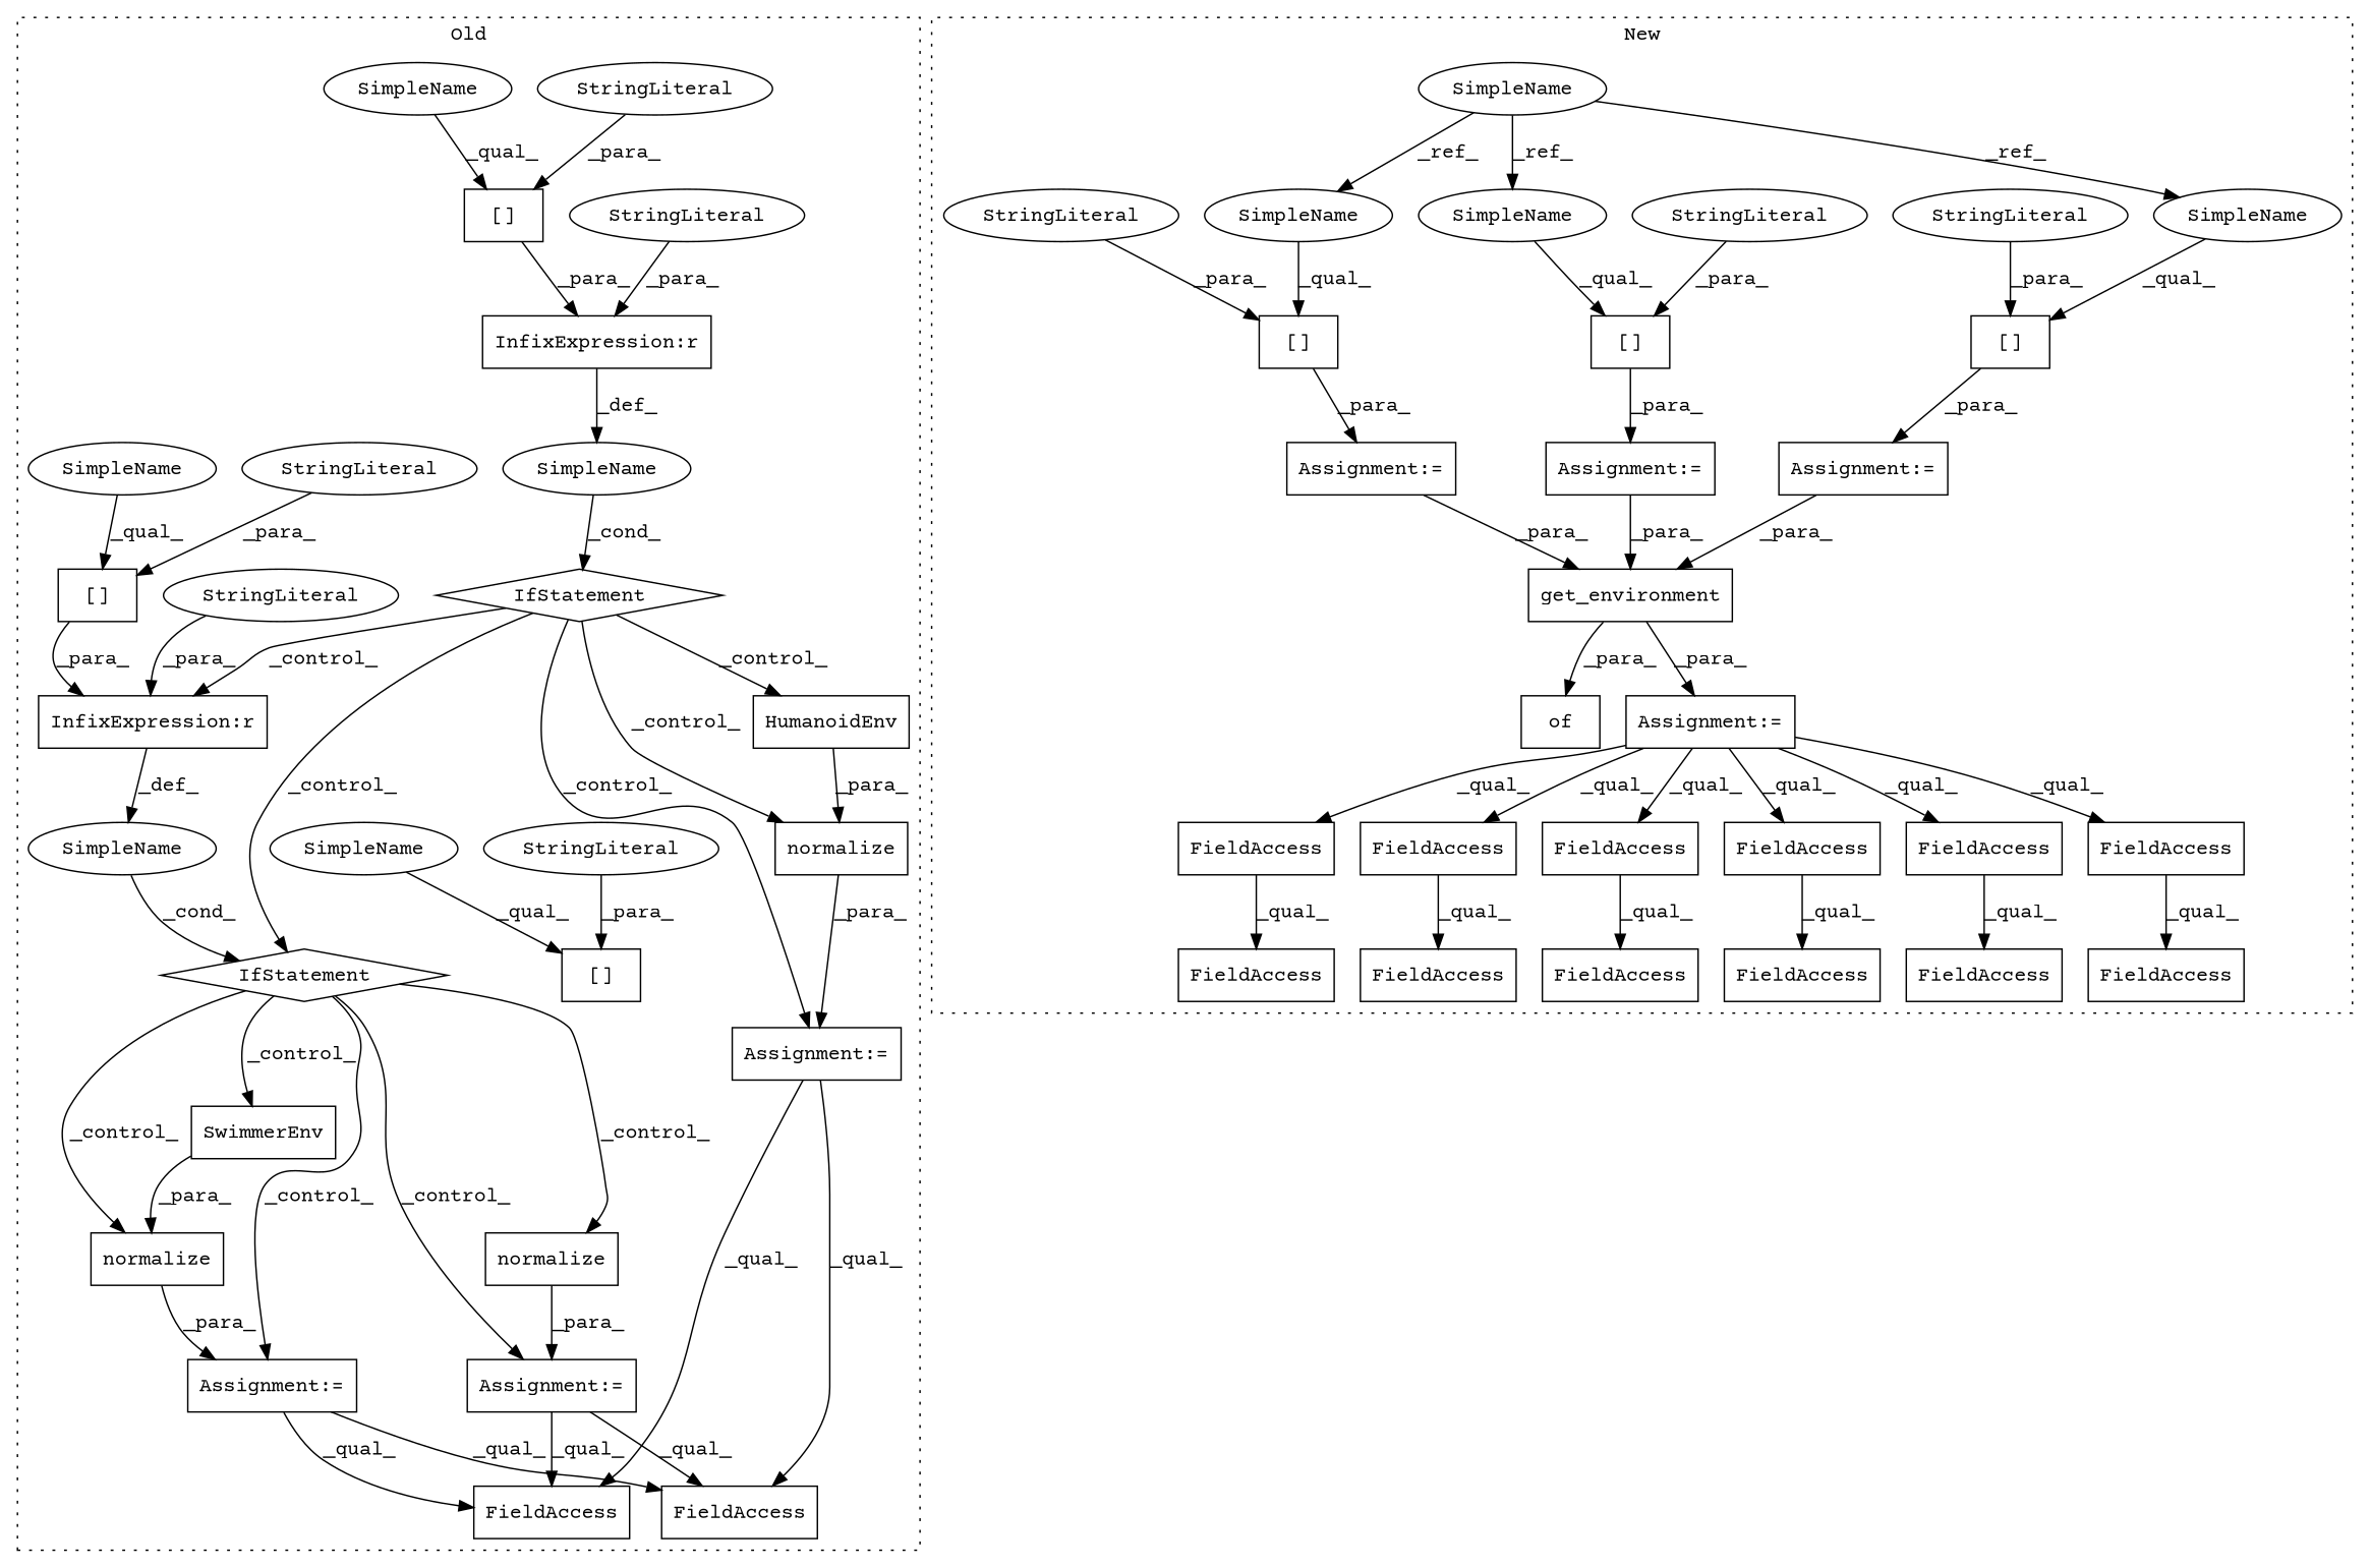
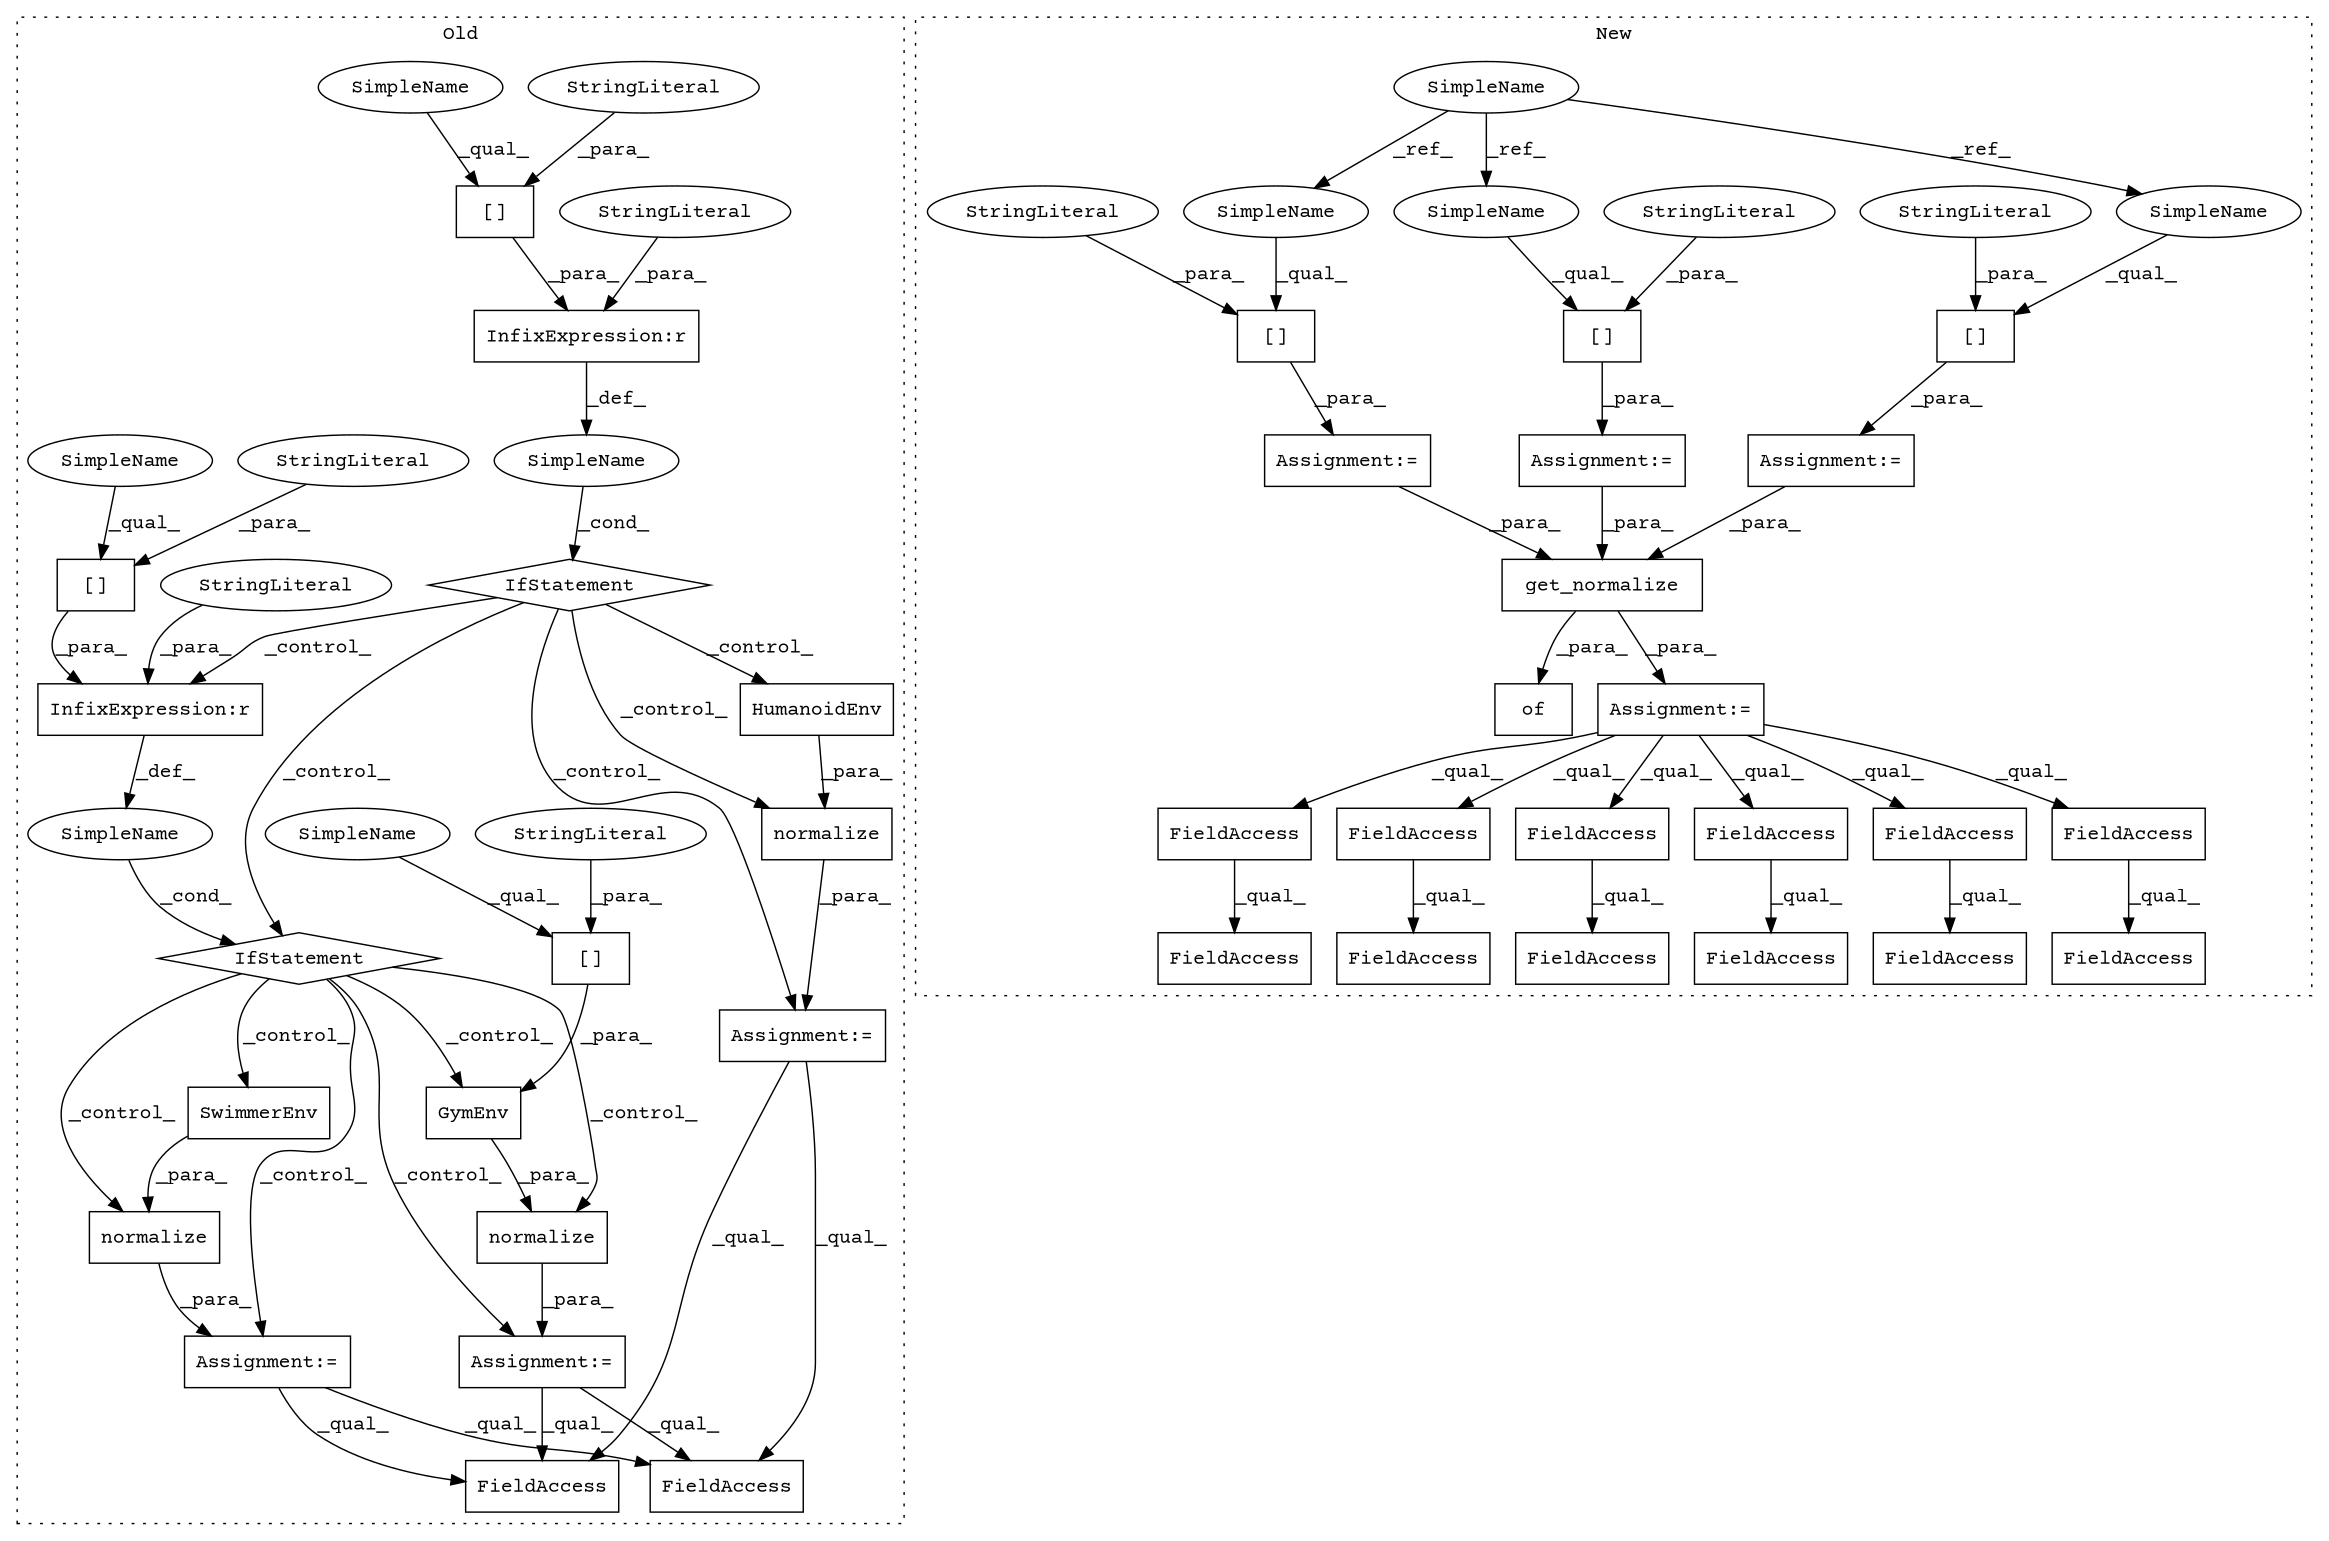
  digraph {
    fontname="Courier Prime"
    node [a=22 fontname="Courier Prime" l=1 shape=box]
    edge [fontname="Courier Prime"]
    n1 [a=32 l=12 label=SwimmerEnv s=3030]
    n2 [l=8 label=FieldAccess s=3527]
    n3 [a=42 label=SimpleName shape=ellipse l=""]
    n4 [a=32 l="10,1" label=normalize s="3020,3042"]
+   n5 [a=32 l="7,1" label=GymEnv s="3168,3194"]
    n6 [a=2 l="8,1" label="[]" s="3175,3193"]
    n7 [a=42 label=SimpleName shape=ellipse l=""]
    n8 [a=45 l=10 label=StringLiteral s=3183 shape=ellipse]
    n9 [a=27 l=4 label="InfixExpression:r" s=2888]
    n10 [a=2 l="8,1" label="[]" s="2869,2887"]
    n11 [a=45 l=10 label=StringLiteral s=2877 shape=ellipse]
    n12 [a=45 l=16 label=StringLiteral s=2892 shape=ellipse]
    n13 [a=27 l=4 label="InfixExpression:r" s=2987]
    n14 [a=2 l="8,1" label="[]" s="2968,2986"]
    n15 [a=45 l=15 label=StringLiteral s=2991 shape=ellipse]
    n16 [a=45 l=10 label=StringLiteral s=2976 shape=ellipse]
    n17 [a=32 l=13 label=HumanoidEnv s=2932]
    n18 [a=32 l="10,1" label=normalize s="3158,3195"]
    n19 [a=25 l="4,2" label=IfStatement s="2964,3006" shape=diamond]
    n20 [a=32 l="10,1" label=normalize s="2922,2945"]
    n21 [a=25 l="4,2" label=IfStatement s="2865,2908" shape=diamond]
    n22 [a=7 label="Assignment:=" s=3157]
    n23 [a=7 label="Assignment:=" s=3019]
    n24 [a=7 label="Assignment:=" s=2921]
    n25 [l=8 label=FieldAccess s=3590]
    n26 [a=42 l=7 label=SimpleName s=3175 shape=ellipse]
    n27 [a=42 l=7 label=SimpleName s=2869 shape=ellipse]
    n28 [a=42 l=7 label=SimpleName s=2968 shape=ellipse]
    n29 [a=32 l=4 label=of s=2569]
    n30 [l=16 label=FieldAccess s=3074]
    n31 [l=22 label=FieldAccess s=3074]
    n32 [l=22 label=FieldAccess s=2630]
    n33 [l=16 label=FieldAccess s=2630]
    n34 [l=21 label=FieldAccess s=2941]
    n35 [l=27 label=FieldAccess s=2941]
    n36 [l=21 label=FieldAccess s=2602]
    n37 [l=27 label=FieldAccess s=2602]
    n38 [l=21 label=FieldAccess s=3046]
    n39 [l=22 label=FieldAccess s=2969]
    n40 [l=27 label=FieldAccess s=3046]
    n41 [l=16 label=FieldAccess s=2969]
    n42 [a=7 label="Assignment:=" s=2500]
    n43 [a=2 l="8,1" label="[]" s="2501,2517"]
    n44 [a=42 l=7 label=SimpleName s=1924 shape=ellipse]
    n45 [a=2 l="8,1" label="[]" s="2443,2461"]
    n46 [a=45 l=8 label=StringLiteral s=2509 shape=ellipse]
    n47 [a=2 l="8,1" label="[]" s="2473,2487"]
    n48 [a=45 l=10 label=StringLiteral s=2451 shape=ellipse]
    n49 [a=45 l=6 label=StringLiteral s=2481 shape=ellipse]
    n50 [a=7 label="Assignment:=" s=2442]
    n51 [a=7 label="Assignment:=" s=2527]
    n52 [a=7 label="Assignment:=" s=2472]
-   n53 [a=32 l="16,1" label=get_environment s="2528,2573"]
+   n53 [a=32 l="16,1" label=get_normalize s="2528,2573"]
    n54 [a=42 l=7 label=SimpleName s=2473 shape=ellipse]
    n55 [a=42 l=7 label=SimpleName s=2443 shape=ellipse]
    n56 [a=42 l=7 label=SimpleName s=2501 shape=ellipse]
    subgraph cluster_1 {
      label=Old
      style=dotted
      n1
      n2
      n3
      n4
+     n5
      n6
      n7
      n8
      n9
      n10
      n11
      n12
      n13
      n14
      n15
      n16
      n17
      n18
      n19
      n20
      n21
      n22
      n23
      n24
      n25
      n26
      n27
      n28
    }
    subgraph cluster_2 {
      label=New
      style=dotted
      n29
      n30
      n31
      n32
      n33
      n34
      n35
      n36
      n37
      n38
      n39
      n40
      n41
      n42
      n43
      n44
      n45
      n46
      n47
      n48
      n49
      n50
      n51
      n52
      n53
      n54
      n55
      n56
    }
    n1 -> n4 [label=_para_]
    n3 -> n19 [label=_cond_]
    n4 -> n23 [label=_para_]
+   n5 -> n18 [label=_para_]
+   n6 -> n5 [label=_para_]
    n7 -> n21 [label=_cond_]
    n8 -> n6 [label=_para_]
    n9 -> n7 [label=_def_]
    n10 -> n9 [label=_para_]
    n11 -> n10 [label=_para_]
    n12 -> n9 [label=_para_]
    n13 -> n3 [label=_def_]
    n14 -> n13 [label=_para_]
    n15 -> n13 [label=_para_]
    n16 -> n14 [label=_para_]
    n17 -> n20 [label=_para_]
    n18 -> n22 [label=_para_]
    n19 -> n1 [label=_control_]
    n19 -> n4 [label=_control_]
+   n19 -> n5 [label=_control_]
    n19 -> n18 [label=_control_]
    n19 -> n22 [label=_control_]
    n19 -> n23 [label=_control_]
    n20 -> n24 [label=_para_]
    n21 -> n13 [label=_control_]
    n21 -> n17 [label=_control_]
    n21 -> n19 [label=_control_]
    n21 -> n20 [label=_control_]
    n21 -> n24 [label=_control_]
    n22 -> n2 [label=_qual_]
    n22 -> n25 [label=_qual_]
    n23 -> n2 [label=_qual_]
    n23 -> n25 [label=_qual_]
    n24 -> n2 [label=_qual_]
    n24 -> n25 [label=_qual_]
    n26 -> n6 [label=_qual_]
    n27 -> n10 [label=_qual_]
    n28 -> n14 [label=_qual_]
    n30 -> n31 [label=_qual_]
    n33 -> n32 [label=_qual_]
    n34 -> n35 [label=_qual_]
    n36 -> n37 [label=_qual_]
    n38 -> n40 [label=_qual_]
    n41 -> n39 [label=_qual_]
    n42 -> n53 [label=_para_]
    n43 -> n42 [label=_para_]
    n44 -> n54 [label=_ref_]
    n44 -> n55 [label=_ref_]
    n44 -> n56 [label=_ref_]
    n45 -> n50 [label=_para_]
    n46 -> n43 [label=_para_]
    n47 -> n52 [label=_para_]
    n48 -> n45 [label=_para_]
    n49 -> n47 [label=_para_]
    n50 -> n53 [label=_para_]
    n51 -> n30 [label=_qual_]
    n51 -> n33 [label=_qual_]
    n51 -> n34 [label=_qual_]
    n51 -> n36 [label=_qual_]
    n51 -> n38 [label=_qual_]
    n51 -> n41 [label=_qual_]
    n52 -> n53 [label=_para_]
    n53 -> n29 [label=_para_]
    n53 -> n51 [label=_para_]
    n54 -> n47 [label=_qual_]
    n55 -> n45 [label=_qual_]
    n56 -> n43 [label=_qual_]
  }
